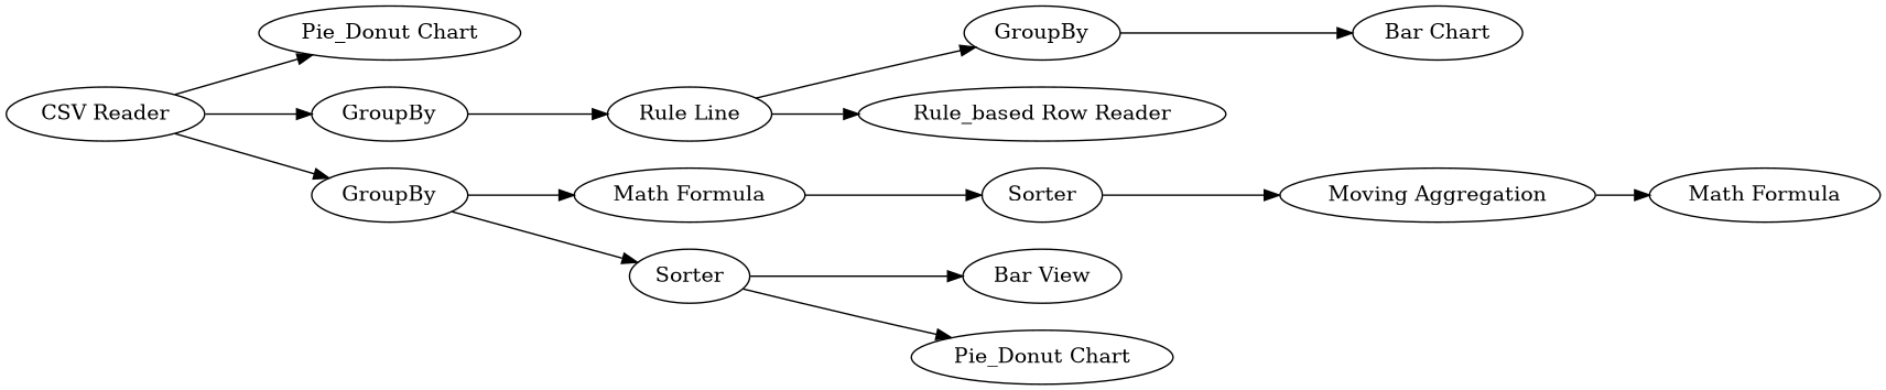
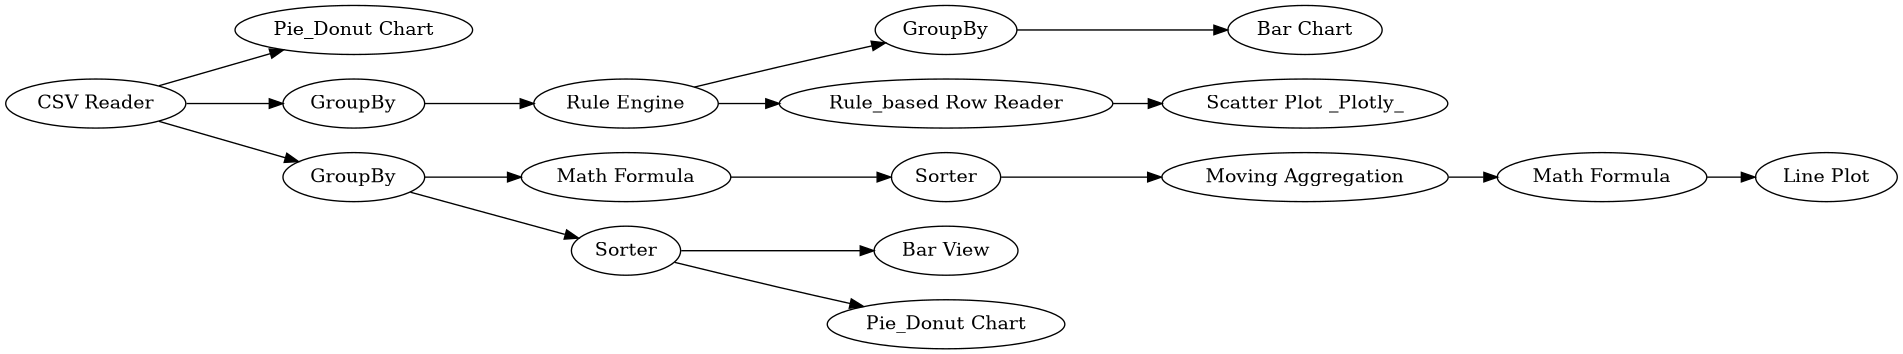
  digraph {
    rankdir=LR
    n1 [label="CSV Reader"]
    n2 [label="Pie_Donut Chart"]
    n3 [label=GroupBy]
    n4 [label=GroupBy]
-   n5 [label="Rule Line"]
+   n5 [label="Rule Engine"]
    n6 [label="Math Formula"]
    n7 [label=Sorter]
    n8 [label=GroupBy]
    n9 [label="Rule_based Row Reader"]
    n10 [label="Bar Chart"]
+   n11 [label="Scatter Plot _Plotly_"]
    n12 [label=Sorter]
    n13 [label="Bar View"]
    n14 [label="Pie_Donut Chart"]
    n15 [label="Moving Aggregation"]
    n16 [label="Math Formula"]
+   n17 [label="Line Plot"]
    n1 -> n2
    n1 -> n3
    n1 -> n4
    n3 -> n5
    n4 -> n6
    n4 -> n7
    n5 -> n8
    n5 -> n9
    n6 -> n12
    n7 -> n13
    n7 -> n14
    n8 -> n10
+   n9 -> n11
    n12 -> n15
    n15 -> n16
+   n16 -> n17
  }
